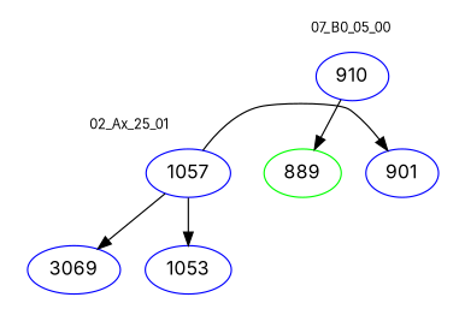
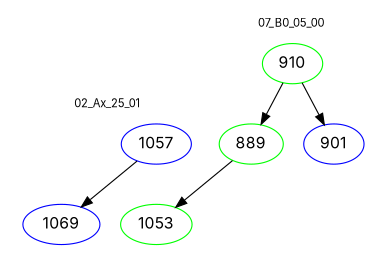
  digraph {
    fontname=Inter
    node [color=blue fontname=Inter]
    edge [color=black fontname=Inter]
    n1 [label=1057]
-   n2 [label=1053]
-   n3 [label=3069]
-   n4 [label=910]
+   n2 [color=green label=1053]
+   n3 [label=1069]
+   n4 [color=green label=910]
    n5 [color=green label=889]
    n6 [label=901]
    subgraph cluster_1 {
      color=white
      fontsize=10
      label="02_Ax_25_01"
      n1
      n2
      n3
    }
    subgraph cluster_2 {
      color=white
      fontsize=10
      label="07_B0_05_00"
      n4
      n5
      n6
    }
-   n1 -> n2
+   n5 -> n2
    n1 -> n3
    n4 -> n5
-   n1 -> n6
+   n4 -> n6
  }
